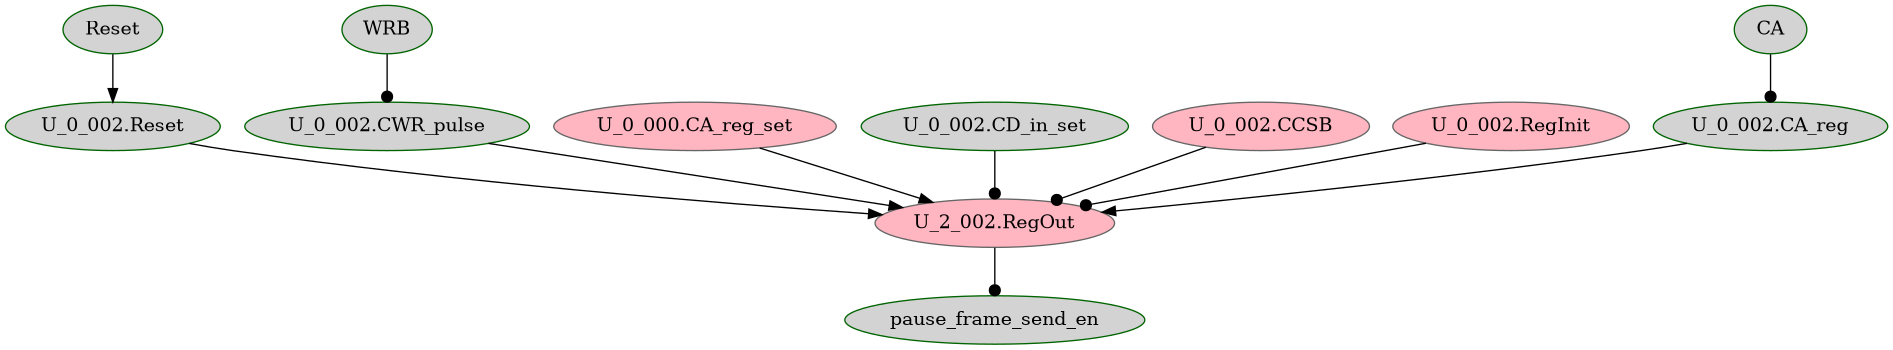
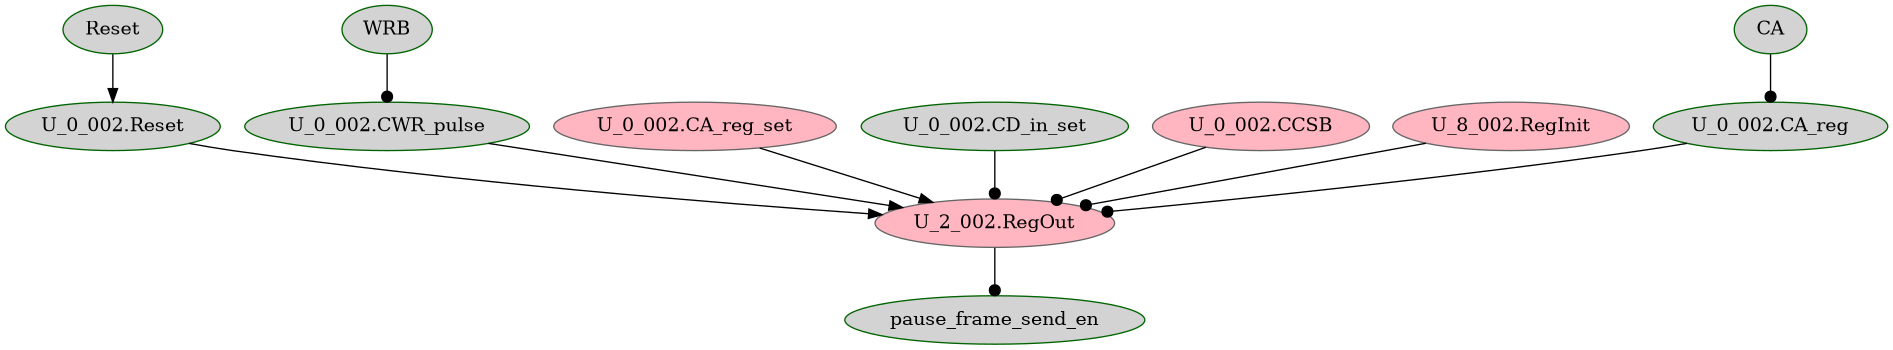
  strict digraph {
    node [color=darkgreen complexity=4 fillcolor=lightgrey importance=0.01541508742 rank=0.00385377185501 style=filled]
    edge [arrowhead=dot]
    Reset [complexity=1 importance=0.0308170945521 rank=0.0308170945521]
    "U_0_002.Reset" [complexity=1 importance=0.029063591725 rank=0.029063591725]
    n3 [color=gray40 complexity=0 fillcolor=lightpink importance=0.0136486911662 label="U_2_002.RegOut" rank=0.0]
    pause_frame_send_en [complexity=0 importance=0.00571852560641 rank=0.0]
    "U_0_002.CWR_pulse"
    WRB [importance=0.0171685902472 rank=0.00429214756179]
-   "U_0_002.CA_reg_set" [color=gray40 fillcolor=lightpink importance=0.0154021939933 rank=0.00385054849833 label="U_0_000.CA_reg_set"]
+   "U_0_002.CA_reg_set" [color=gray40 fillcolor=lightpink importance=0.0154021939933 rank=0.00385054849833]
    n8 [complexity=2 importance=0.0154295925251 label="U_0_002.CD_in_set" rank=0.00771479626255]
    "U_0_002.CCSB" [color=gray40 fillcolor=lightpink]
-   "U_0_002.RegInit" [color=gray40 complexity=2 fillcolor=lightpink importance=0.0154021939933 rank=0.00770109699667]
+   "U_0_002.RegInit" [color=gray40 complexity=2 fillcolor=lightpink importance=0.0154021939933 rank=0.00770109699667 label="U_8_002.RegInit"]
    "U_0_002.CA_reg"
    CA [importance=0.0171685902472 rank=0.00429214756179]
    Reset -> "U_0_002.Reset" [arrowhead=normal]
    "U_0_002.Reset" -> n3 [arrowhead=normal]
    n3 -> pause_frame_send_en
    "U_0_002.CWR_pulse" -> n3 [arrowhead=normal]
    WRB -> "U_0_002.CWR_pulse"
    "U_0_002.CA_reg_set" -> n3 [arrowhead=normal]
    n8 -> n3
    "U_0_002.CCSB" -> n3
    "U_0_002.RegInit" -> n3
-   "U_0_002.CA_reg" -> n3 [arrowhead=normal]
+   "U_0_002.CA_reg" -> n3
    CA -> "U_0_002.CA_reg"
  }
